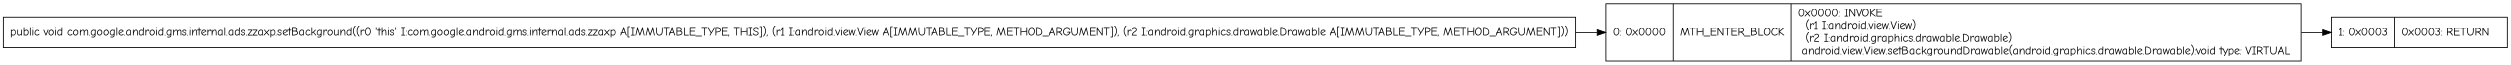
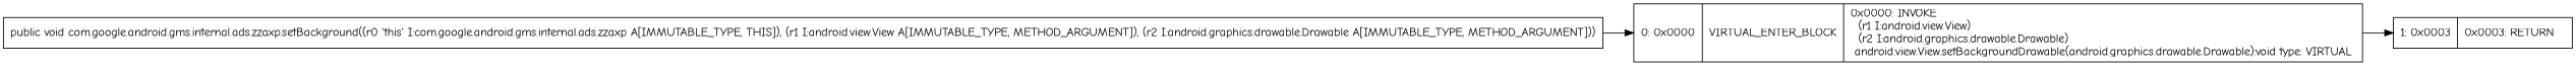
  digraph {
    rankdir=LR
    fontname="Comic Neue"
    node [shape=record fontname="Comic Neue"]
    edge [fontname="Comic Neue"]
-   n1 [label="{0\:\ 0x0000|MTH_ENTER_BLOCK\l|0x0000: INVOKE  \l  (r1 I:android.view.View)\l  (r2 I:android.graphics.drawable.Drawable)\l android.view.View.setBackgroundDrawable(android.graphics.drawable.Drawable):void type: VIRTUAL \l}"]
+   n1 [label="{0\:\ 0x0000|VIRTUAL_ENTER_BLOCK\l|0x0000: INVOKE  \l  (r1 I:android.view.View)\l  (r2 I:android.graphics.drawable.Drawable)\l android.view.View.setBackgroundDrawable(android.graphics.drawable.Drawable):void type: VIRTUAL \l}"]
    n2 [label="{1\:\ 0x0003|0x0003: RETURN   \l}"]
    n3 [label="{public void com.google.android.gms.internal.ads.zzaxp.setBackground((r0 'this' I:com.google.android.gms.internal.ads.zzaxp A[IMMUTABLE_TYPE, THIS]), (r1 I:android.view.View A[IMMUTABLE_TYPE, METHOD_ARGUMENT]), (r2 I:android.graphics.drawable.Drawable A[IMMUTABLE_TYPE, METHOD_ARGUMENT])) }"]
    n1 -> n2
    n3 -> n1
  }
